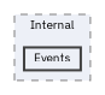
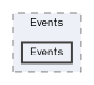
  digraph {
    compound=true
    rankdir=LR
    fontname="IBM Plex Sans"
    n1 [color=grey25 fillcolor="#edf0f7" fontname="IBM Plex Sans" fontsize=10 height=0.2 label=Events shape=box style="filled,bold" width=0.4]
    subgraph cluster_1 {
      bgcolor="#edf0f7"
      fontsize=10
-     label=Internal
+     label=Events
      pencolor=grey50
      style="filled,dashed"
      n1
    }
  }
